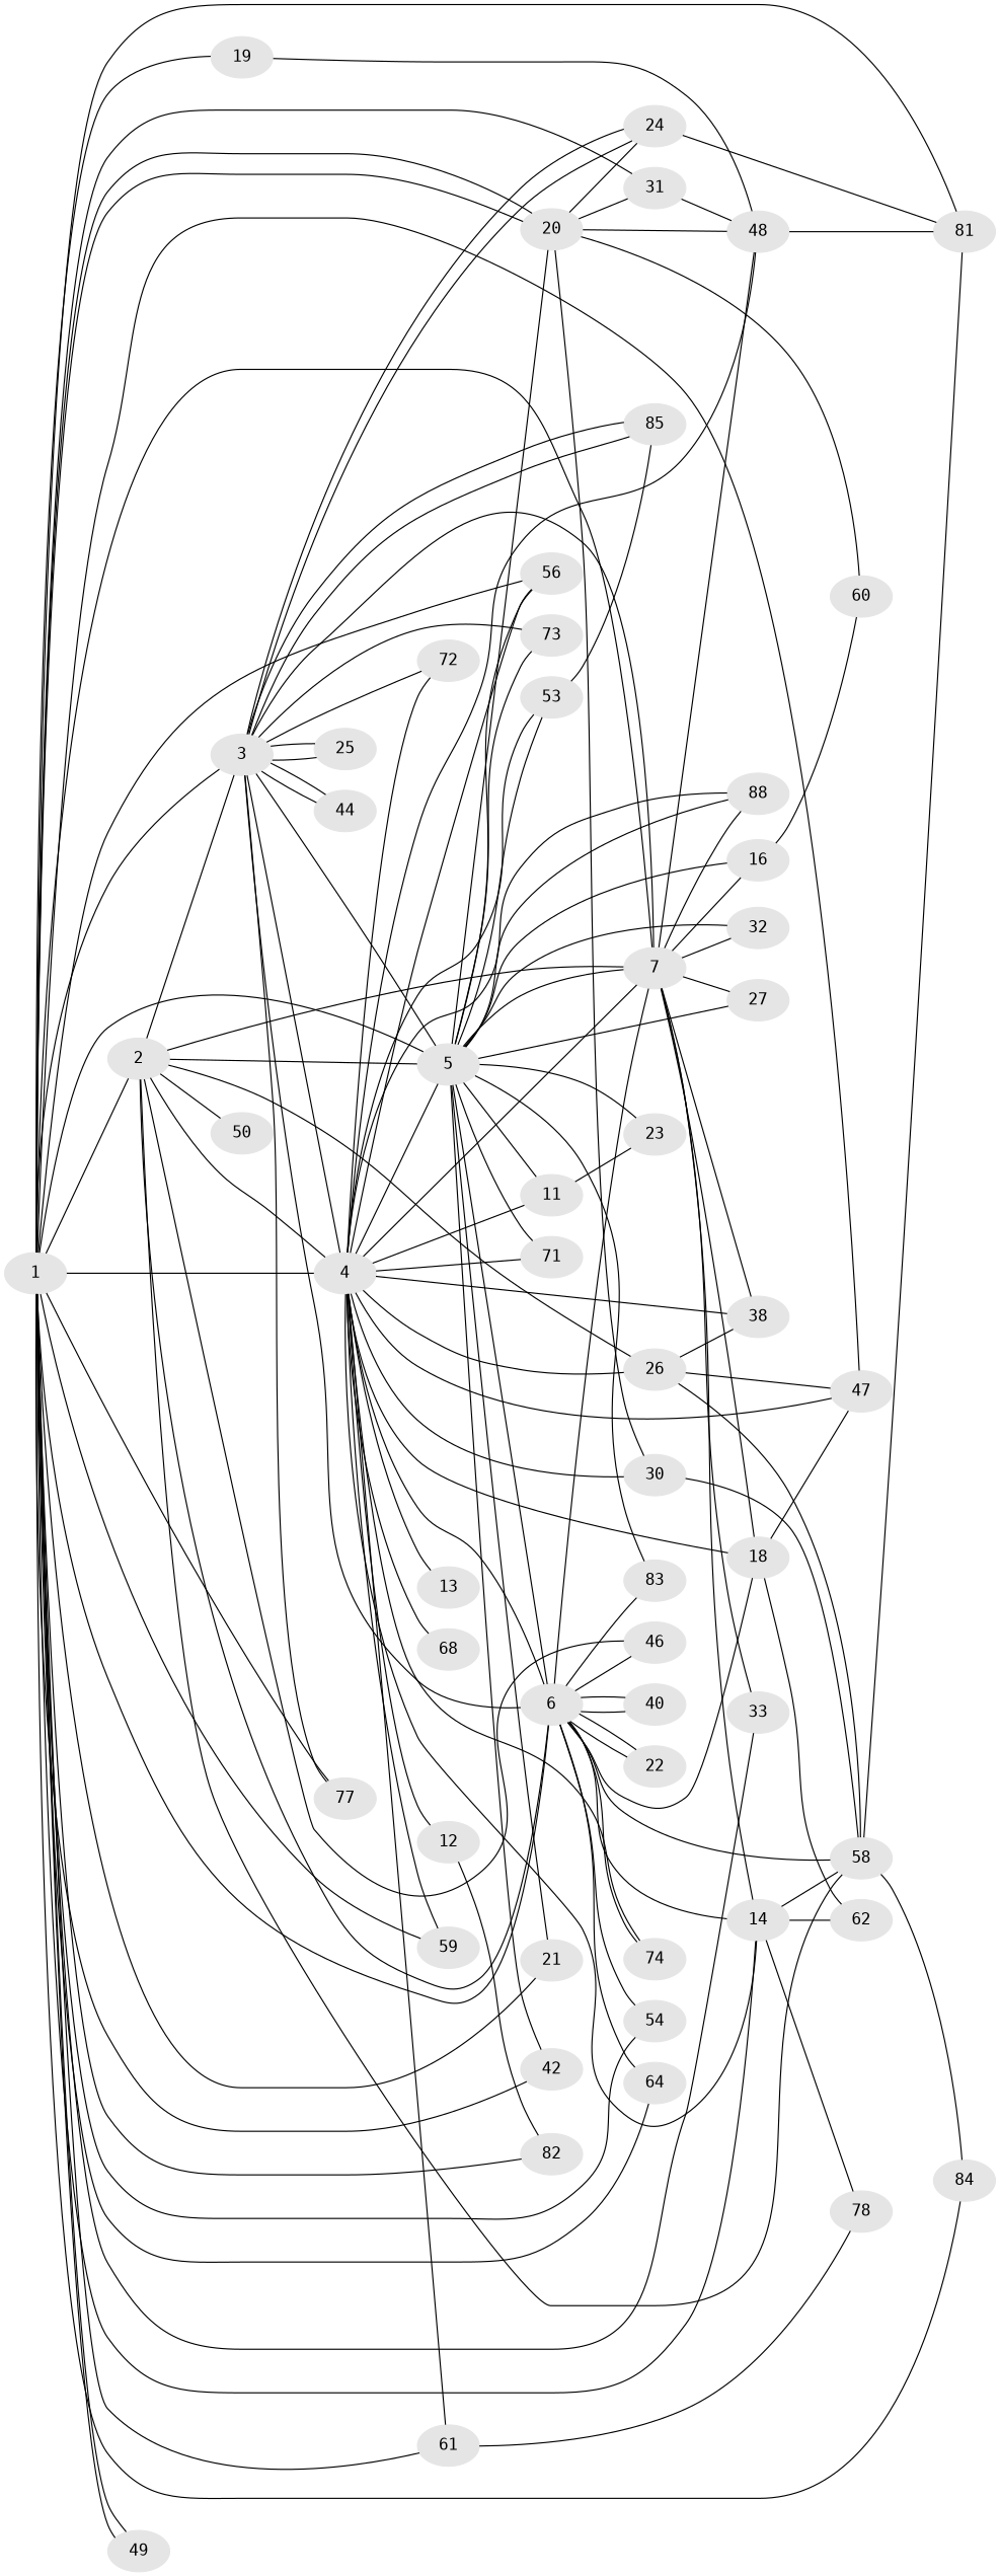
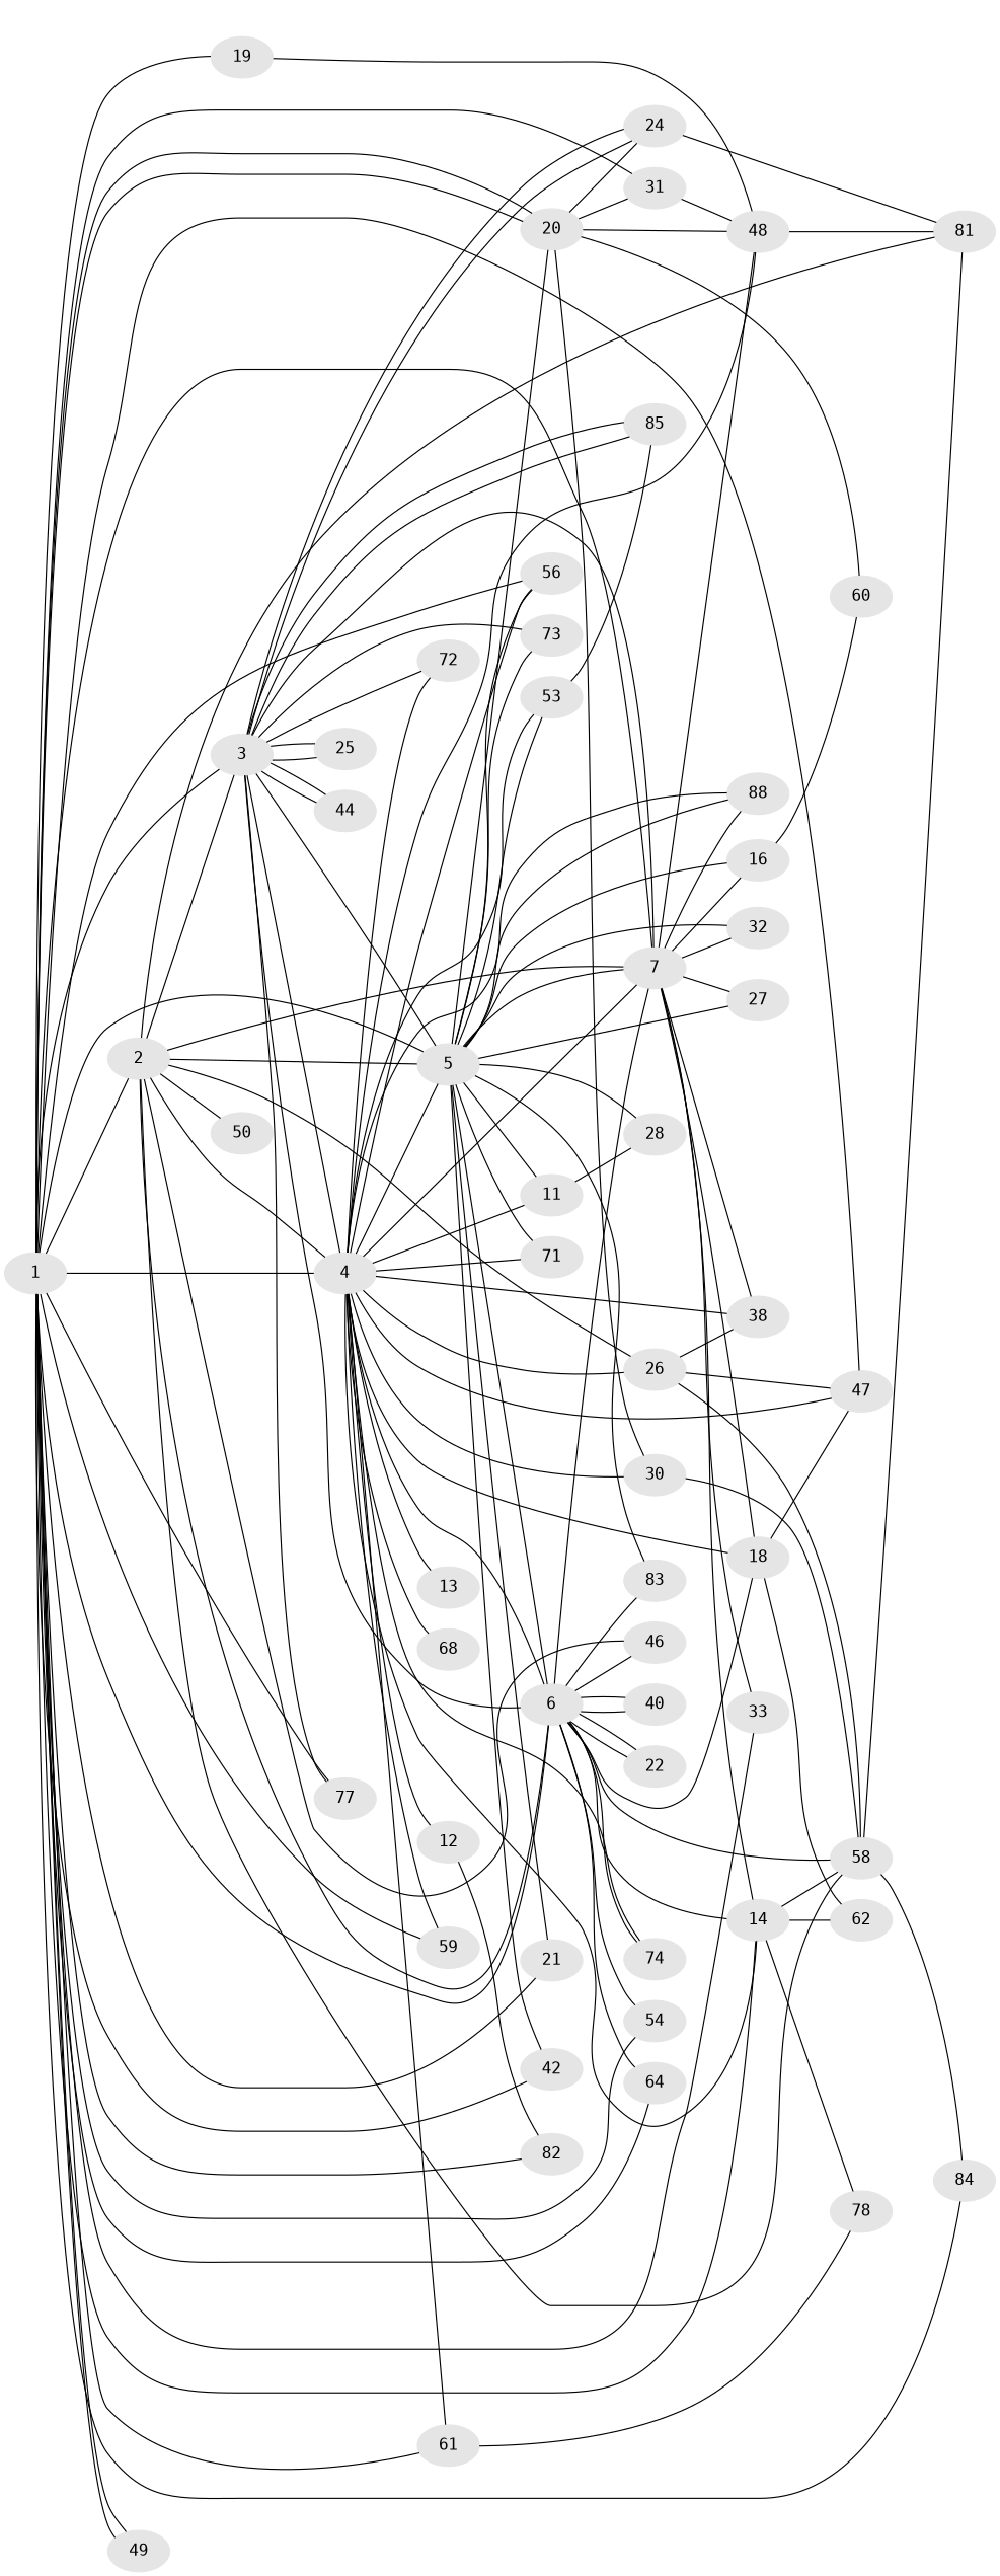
  graph {
    fontname="DejaVu Sans Mono"
    rankdir=LR
    node [color=gray90 fontname="DejaVu Sans Mono" style=filled]
    edge [fontname="DejaVu Sans Mono"]
    1
    2
    3
    4 [super="+15+35+114+8+57+45"]
    5 [super="+65+43+80+63"]
    6
    7 [super="+9"]
    14 [super="+23"]
    19
    20 [super="+29+96+36"]
    21
    31
    33
    42
    47 [super="+66+89"]
    49
    54
    56 [super="+69"]
    59 [super="+67"]
    61
    64
    77
    81
    82
    84
    26
    46
    50
    58 [super="+101+102+104+76"]
    24
    25
    44
    72
    73
    85 [super="+94"]
    53 [super="+106"]
    11
    12
    13
    18 [super="+100+75+55"]
    30
    38 [super="+79"]
    48 [super="+87+112+92+91"]
    68
    71
    74
    88 [super="+111"]
    16
    27
-   28 [label=23]
+   28
    32
    83
    22
    40
    62
    78
    60
    1 -- 2
    1 -- 3
    1 -- 4 [weight=5]
    1 -- 5 [weight=3]
    1 -- 6
    1 -- 7 [weight=5]
    1 -- 14
    1 -- 19
    1 -- 20
    1 -- 20
    1 -- 21
    1 -- 31
    1 -- 33
    1 -- 42
    1 -- 47
    1 -- 49
    1 -- 49
    1 -- 54
    1 -- 56
    1 -- 59
    1 -- 61
    1 -- 64
    1 -- 77
-   1 -- 81
+   2 -- 81
    1 -- 82
    1 -- 84
    2 -- 3
    2 -- 4 [weight=2]
    2 -- 5
    2 -- 6
    2 -- 7 [weight=5]
    2 -- 26
    2 -- 46
    2 -- 50
    2 -- 58
    3 -- 4 [weight=3]
    3 -- 5 [weight=2]
    3 -- 6
    3 -- 7 [weight=3]
    3 -- 77
    3 -- 24
    3 -- 24
    3 -- 25
    3 -- 25
    3 -- 44
    3 -- 44
    3 -- 72
    3 -- 73
    3 -- 85
    3 -- 85
    4 -- 5 [weight=5]
    4 -- 6 [weight=4]
    4 -- 7 [weight=8]
    4 -- 14
    4 -- 47
    4 -- 56
    4 -- 59 [weight=2]
    4 -- 61
    4 -- 26
    4 -- 72
    4 -- 53
    4 -- 11 [weight=2]
    4 -- 12
    4 -- 13 [weight=2]
    4 -- 18 [weight=3]
    4 -- 30
    4 -- 38
    4 -- 48 [weight=2]
    4 -- 68 [weight=2]
    4 -- 71 [weight=3]
    4 -- 74
    4 -- 88
    5 -- 6
    5 -- 7 [weight=4]
    5 -- 20 [weight=2]
    5 -- 21
    5 -- 42
    5 -- 56
    5 -- 73
    5 -- 53
    5 -- 11
    5 -- 71
    5 -- 88
    5 -- 16
    5 -- 27
    5 -- 28
    5 -- 32
    5 -- 83
    6 -- 7 [weight=4]
    6 -- 14
    6 -- 54
    6 -- 64
    6 -- 46
    6 -- 58
    6 -- 18
    6 -- 74
    6 -- 83
    6 -- 22
    6 -- 22
    6 -- 40
    6 -- 40
    7 -- 14
    7 -- 33
    7 -- 18
    7 -- 38
    7 -- 48 [weight=3]
    7 -- 88
    7 -- 16 [weight=2]
    7 -- 27
    7 -- 32
    14 -- 58
    14 -- 62
    14 -- 78
    19 -- 48
    20 -- 31
    20 -- 24
    20 -- 30
    20 -- 48
    20 -- 60
    31 -- 48
    61 -- 78
    26 -- 47
    26 -- 58
    26 -- 38
    58 -- 81
    58 -- 84
    24 -- 81
    53 -- 85
    11 -- 28
    12 -- 82
    18 -- 47
    18 -- 62
    30 -- 58
    48 -- 81
    16 -- 60
  }
